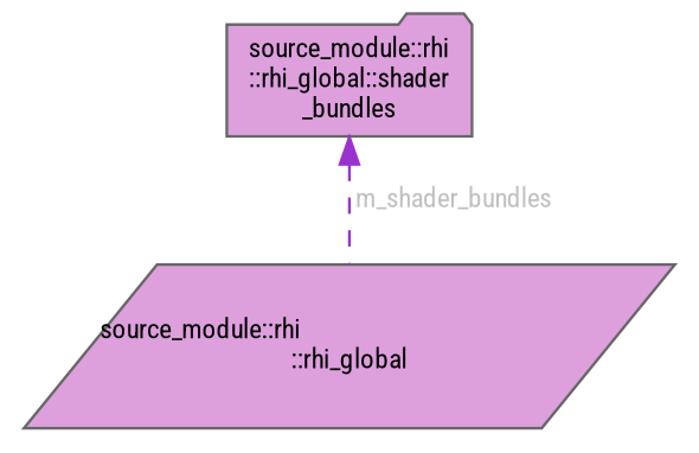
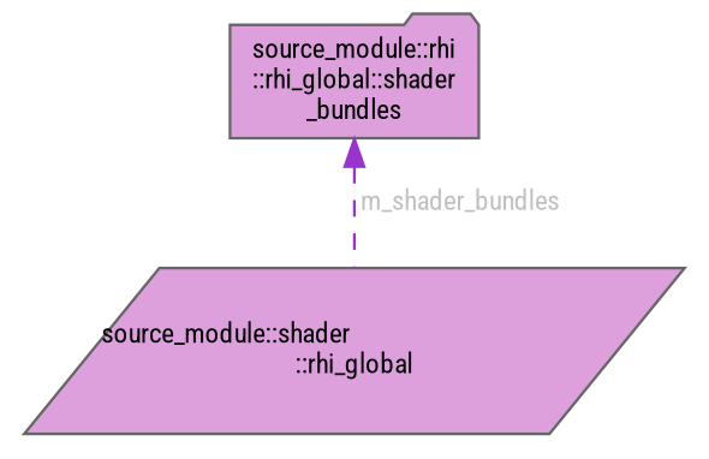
  digraph {
    fontname="Roboto Condensed"
    node [color=gray40 fillcolor=plum fontname="Roboto Condensed" fontsize=10 style=filled]
-   n1 [fontcolor=black height=0.2 label="source_module::rhi\l::rhi_global" shape=parallelogram width=0.4]
+   n1 [fontcolor=black height=0.2 label="source_module::shader\l::rhi_global" shape=parallelogram width=0.4]
    n2 [height=0.2 label="source_module::rhi\l::rhi_global::shader\l_bundles" shape=folder width=0.4]
    n2 -> n1 [color=darkorchid3 dir=back fontcolor=grey fontname="Roboto Condensed" fontsize=10 label=" m_shader_bundles" labelfontname=Helvetica labelfontsize=10 style=dashed]
  }
